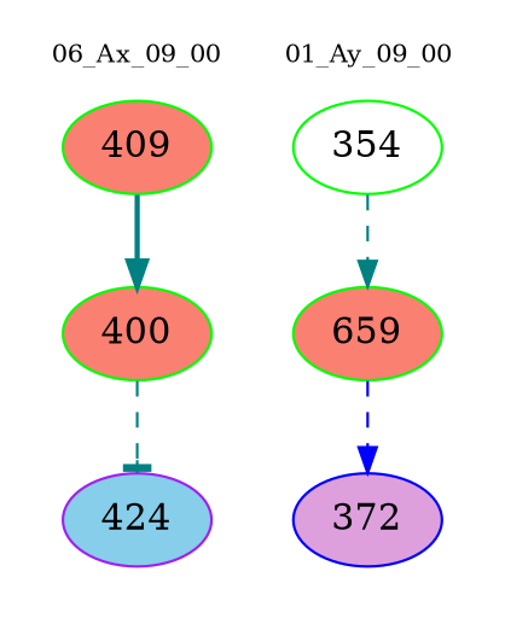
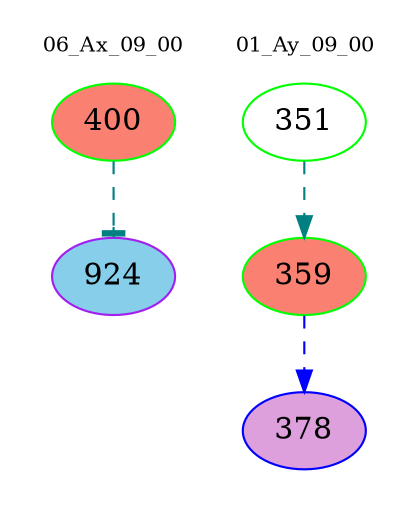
  digraph {
    node [color=green fillcolor=salmon style=filled]
    edge [arrowhead=normal color=teal style=dashed]
-   n1 [label=409]
    n2 [label=400]
-   n3 [color=purple fillcolor=skyblue label=424]
-   n4 [fillcolor=white label=354]
-   n5 [label=659]
-   n6 [color=blue fillcolor=plum label=372]
+   n3 [color=purple fillcolor=skyblue label=924]
+   n4 [fillcolor=white label=351]
+   n5 [label=359]
+   n6 [color=blue fillcolor=plum label=378]
    subgraph cluster_1 {
      color=white
      fontsize=10
      label="06_Ax_09_00"
-     n1
      n2
      n3
    }
    subgraph cluster_2 {
      color=white
      fontsize=10
      label="01_Ay_09_00"
      n4
      n5
      n6
    }
-   n1 -> n2 [style=bold]
    n2 -> n3 [arrowhead=tee]
    n4 -> n5
    n5 -> n6 [color=blue]
  }
